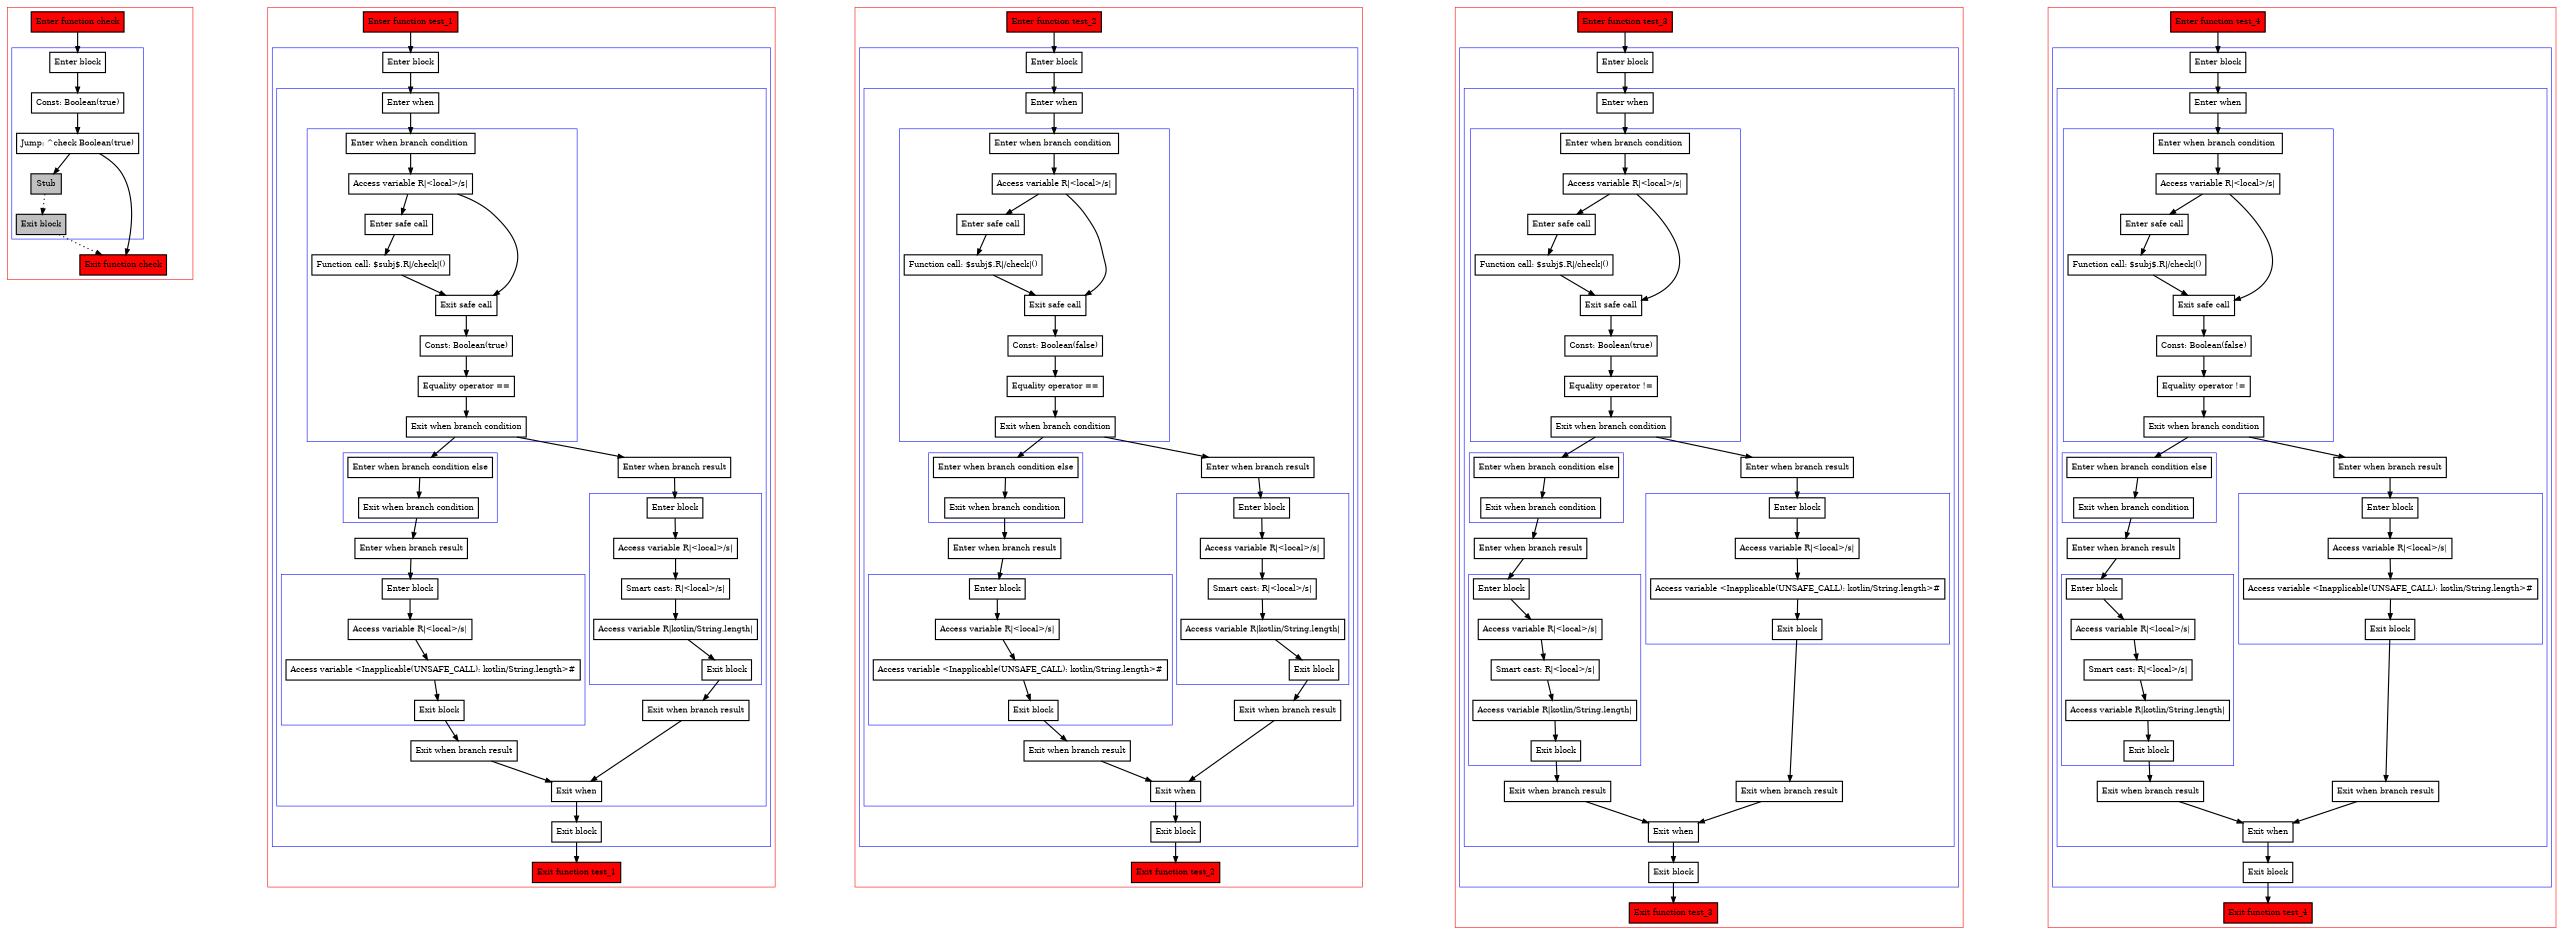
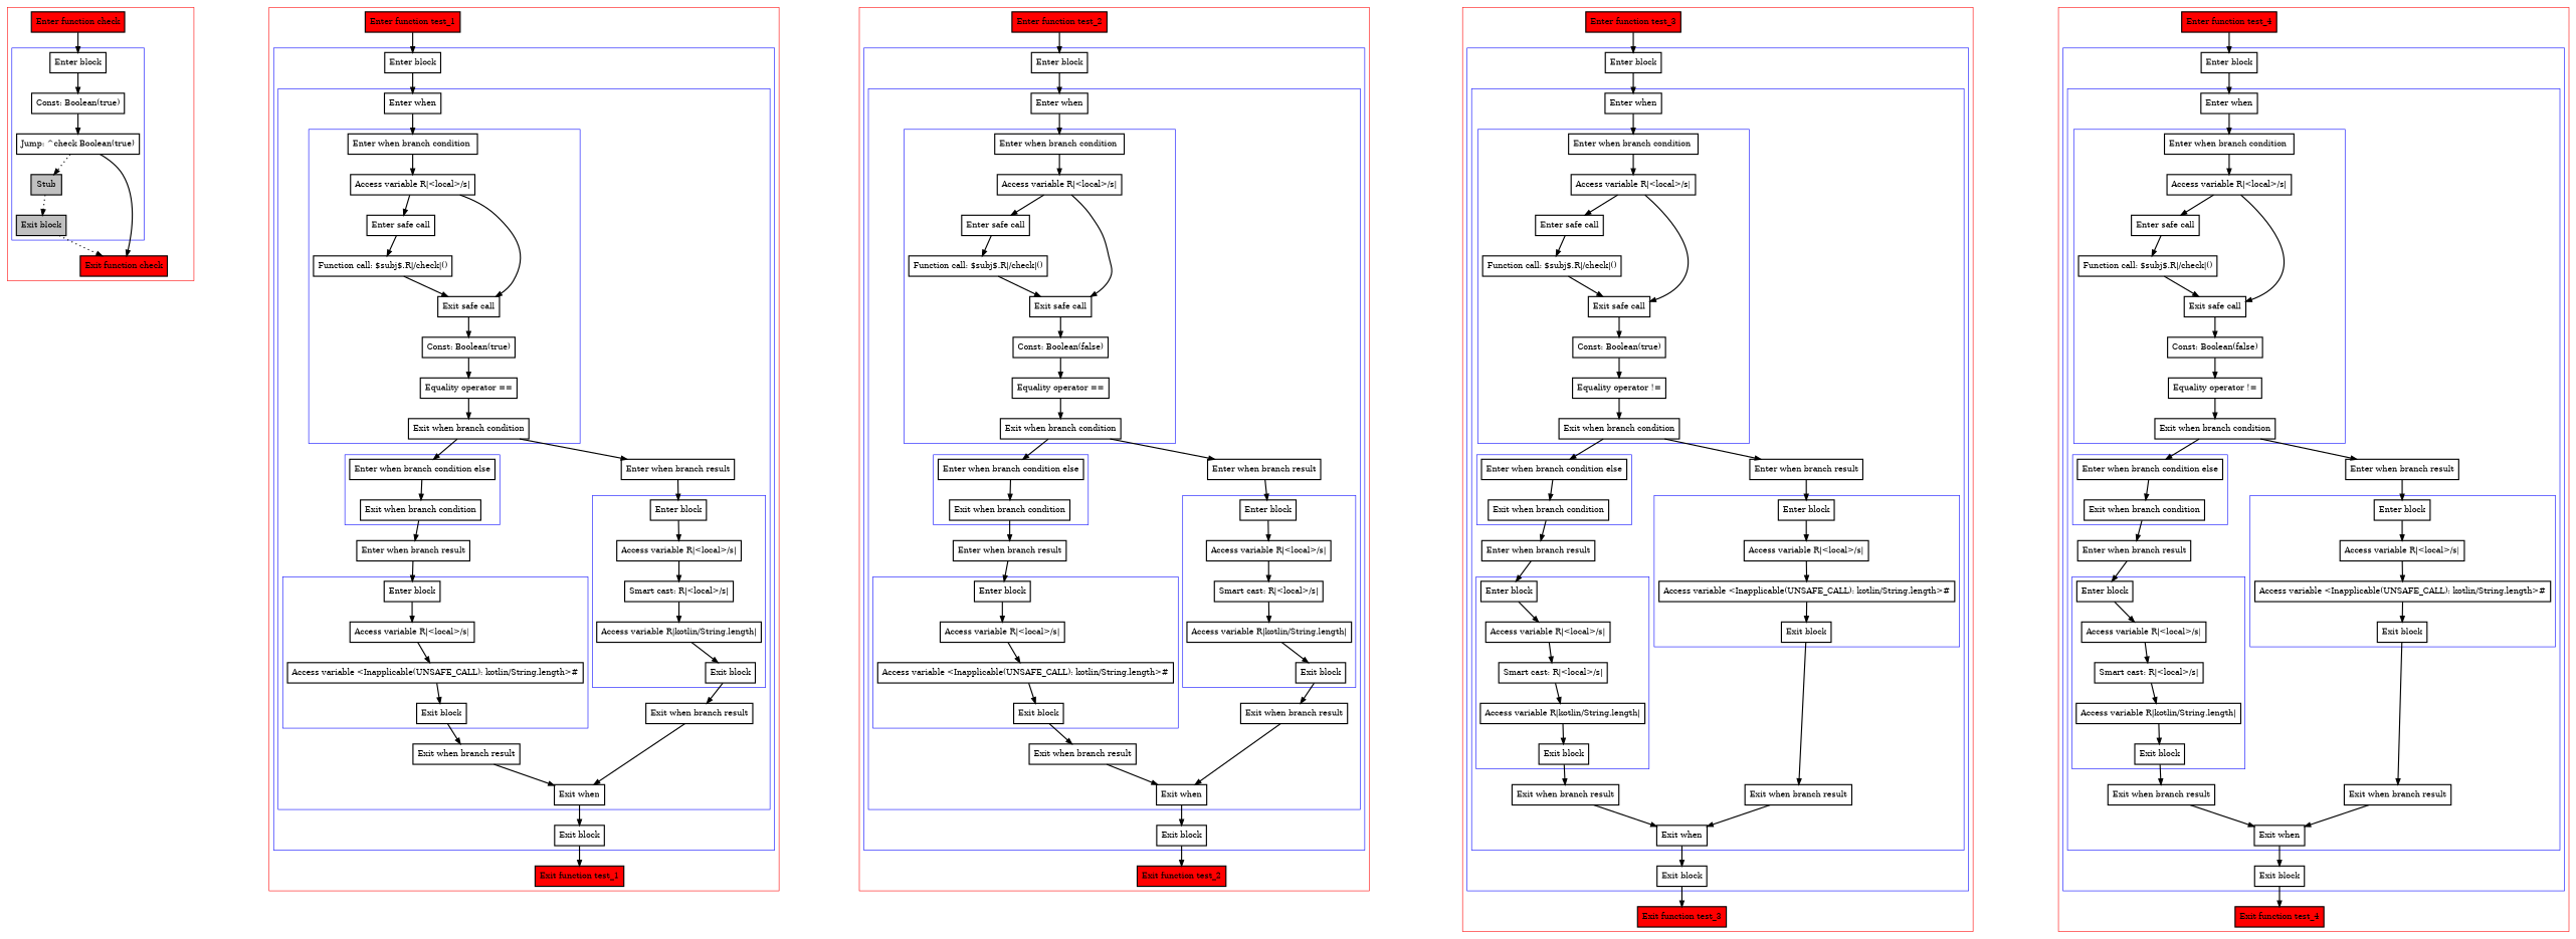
  digraph {
    nodesep=3
    node [penwidth=2 shape=box]
    edge [penwidth=2]
    n1 [label="Enter block"]
    n2 [label="Const: Boolean(true)"]
    n3 [label="Jump: ^check Boolean(true)"]
    n4 [fillcolor=gray label=Stub style=filled]
    n5 [fillcolor=gray label="Exit block" style=filled]
    n6 [fillcolor=red label="Enter function check" style=filled]
    n7 [fillcolor=red label="Exit function check" style=filled]
    n8 [label="Enter when branch condition "]
    n9 [label="Access variable R|<local>/s|"]
    n10 [label="Enter safe call"]
    n11 [label="Function call: $subj$.R|/check|()"]
    n12 [label="Exit safe call"]
    n13 [label="Const: Boolean(true)"]
    n14 [label="Equality operator =="]
    n15 [label="Exit when branch condition"]
    n16 [label="Enter when branch condition else"]
    n17 [label="Exit when branch condition"]
    n18 [label="Enter block"]
    n19 [label="Access variable R|<local>/s|"]
    n20 [label="Access variable <Inapplicable(UNSAFE_CALL): kotlin/String.length>#"]
    n21 [label="Exit block"]
    n22 [label="Enter block"]
    n23 [label="Access variable R|<local>/s|"]
    n24 [label="Smart cast: R|<local>/s|"]
    n25 [label="Access variable R|kotlin/String.length|"]
    n26 [label="Exit block"]
    n27 [label="Enter when"]
    n28 [label="Enter when branch result"]
    n29 [label="Exit when branch result"]
    n30 [label="Enter when branch result"]
    n31 [label="Exit when branch result"]
    n32 [label="Exit when"]
    n33 [label="Enter block"]
    n34 [label="Exit block"]
    n35 [fillcolor=red label="Enter function test_1" style=filled]
    n36 [fillcolor=red label="Exit function test_1" style=filled]
    n37 [label="Enter when branch condition "]
    n38 [label="Access variable R|<local>/s|"]
    n39 [label="Enter safe call"]
    n40 [label="Function call: $subj$.R|/check|()"]
    n41 [label="Exit safe call"]
    n42 [label="Const: Boolean(false)"]
    n43 [label="Equality operator =="]
    n44 [label="Exit when branch condition"]
    n45 [label="Enter when branch condition else"]
    n46 [label="Exit when branch condition"]
    n47 [label="Enter block"]
    n48 [label="Access variable R|<local>/s|"]
    n49 [label="Access variable <Inapplicable(UNSAFE_CALL): kotlin/String.length>#"]
    n50 [label="Exit block"]
    n51 [label="Enter block"]
    n52 [label="Access variable R|<local>/s|"]
    n53 [label="Smart cast: R|<local>/s|"]
    n54 [label="Access variable R|kotlin/String.length|"]
    n55 [label="Exit block"]
    n56 [label="Enter when"]
    n57 [label="Enter when branch result"]
    n58 [label="Exit when branch result"]
    n59 [label="Enter when branch result"]
    n60 [label="Exit when branch result"]
    n61 [label="Exit when"]
    n62 [label="Enter block"]
    n63 [label="Exit block"]
    n64 [fillcolor=red label="Enter function test_2" style=filled]
    n65 [fillcolor=red label="Exit function test_2" style=filled]
    n66 [label="Enter when branch condition "]
    n67 [label="Access variable R|<local>/s|"]
    n68 [label="Enter safe call"]
    n69 [label="Function call: $subj$.R|/check|()"]
    n70 [label="Exit safe call"]
    n71 [label="Const: Boolean(true)"]
    n72 [label="Equality operator !="]
    n73 [label="Exit when branch condition"]
    n74 [label="Enter when branch condition else"]
    n75 [label="Exit when branch condition"]
    n76 [label="Enter block"]
    n77 [label="Access variable R|<local>/s|"]
    n78 [label="Smart cast: R|<local>/s|"]
    n79 [label="Access variable R|kotlin/String.length|"]
    n80 [label="Exit block"]
    n81 [label="Enter block"]
    n82 [label="Access variable R|<local>/s|"]
    n83 [label="Access variable <Inapplicable(UNSAFE_CALL): kotlin/String.length>#"]
    n84 [label="Exit block"]
    n85 [label="Enter when"]
    n86 [label="Enter when branch result"]
    n87 [label="Exit when branch result"]
    n88 [label="Enter when branch result"]
    n89 [label="Exit when branch result"]
    n90 [label="Exit when"]
    n91 [label="Enter block"]
    n92 [label="Exit block"]
    n93 [fillcolor=red label="Enter function test_3" style=filled]
    n94 [fillcolor=red label="Exit function test_3" style=filled]
    n95 [label="Enter when branch condition "]
    n96 [label="Access variable R|<local>/s|"]
    n97 [label="Enter safe call"]
    n98 [label="Function call: $subj$.R|/check|()"]
    n99 [label="Exit safe call"]
    n100 [label="Const: Boolean(false)"]
    n101 [label="Equality operator !="]
    n102 [label="Exit when branch condition"]
    n103 [label="Enter when branch condition else"]
    n104 [label="Exit when branch condition"]
    n105 [label="Enter block"]
    n106 [label="Access variable R|<local>/s|"]
    n107 [label="Smart cast: R|<local>/s|"]
    n108 [label="Access variable R|kotlin/String.length|"]
    n109 [label="Exit block"]
    n110 [label="Enter block"]
    n111 [label="Access variable R|<local>/s|"]
    n112 [label="Access variable <Inapplicable(UNSAFE_CALL): kotlin/String.length>#"]
    n113 [label="Exit block"]
    n114 [label="Enter when"]
    n115 [label="Enter when branch result"]
    n116 [label="Exit when branch result"]
    n117 [label="Enter when branch result"]
    n118 [label="Exit when branch result"]
    n119 [label="Exit when"]
    n120 [label="Enter block"]
    n121 [label="Exit block"]
    n122 [fillcolor=red label="Enter function test_4" style=filled]
    n123 [fillcolor=red label="Exit function test_4" style=filled]
    subgraph cluster_1 {
      color=red
      n6
      n7
      subgraph cluster_2 {
        color=blue
        n1
        n2
        n3
        n4
        n5
      }
    }
    subgraph cluster_3 {
      color=red
      n35
      n36
      subgraph cluster_4 {
        color=blue
        n33
        n34
        subgraph cluster_5 {
          color=blue
          n27
          n28
          n29
          n30
          n31
          n32
          subgraph cluster_6 {
            color=blue
            n8
            n9
            n10
            n11
            n12
            n13
            n14
            n15
          }
          subgraph cluster_7 {
            color=blue
            n16
            n17
          }
          subgraph cluster_8 {
            color=blue
            n18
            n19
            n20
            n21
          }
          subgraph cluster_9 {
            color=blue
            n22
            n23
            n24
            n25
            n26
          }
        }
      }
    }
    subgraph cluster_10 {
      color=red
      n64
      n65
      subgraph cluster_11 {
        color=blue
        n62
        n63
        subgraph cluster_12 {
          color=blue
          n56
          n57
          n58
          n59
          n60
          n61
          subgraph cluster_13 {
            color=blue
            n37
            n38
            n39
            n40
            n41
            n42
            n43
            n44
          }
          subgraph cluster_14 {
            color=blue
            n45
            n46
          }
          subgraph cluster_15 {
            color=blue
            n47
            n48
            n49
            n50
          }
          subgraph cluster_16 {
            color=blue
            n51
            n52
            n53
            n54
            n55
          }
        }
      }
    }
    subgraph cluster_17 {
      color=red
      n93
      n94
      subgraph cluster_18 {
        color=blue
        n91
        n92
        subgraph cluster_19 {
          color=blue
          n85
          n86
          n87
          n88
          n89
          n90
          subgraph cluster_20 {
            color=blue
            n66
            n67
            n68
            n69
            n70
            n71
            n72
            n73
          }
          subgraph cluster_21 {
            color=blue
            n74
            n75
          }
          subgraph cluster_22 {
            color=blue
            n76
            n77
            n78
            n79
            n80
          }
          subgraph cluster_23 {
            color=blue
            n81
            n82
            n83
            n84
          }
        }
      }
    }
    subgraph cluster_24 {
      color=red
      n122
      n123
      subgraph cluster_25 {
        color=blue
        n120
        n121
        subgraph cluster_26 {
          color=blue
          n114
          n115
          n116
          n117
          n118
          n119
          subgraph cluster_27 {
            color=blue
            n95
            n96
            n97
            n98
            n99
            n100
            n101
            n102
          }
          subgraph cluster_28 {
            color=blue
            n103
            n104
          }
          subgraph cluster_29 {
            color=blue
            n105
            n106
            n107
            n108
            n109
          }
          subgraph cluster_30 {
            color=blue
            n110
            n111
            n112
            n113
          }
        }
      }
    }
    n1 -> n2
    n2 -> n3
-   n3 -> n4 [style=solid]
+   n3 -> n4 [style=dotted]
    n3 -> n7
    n4 -> n5 [style=dotted]
    n5 -> n7 [style=dotted]
    n6 -> n1
    n8 -> n9
    n9 -> n10
    n9 -> n12
    n10 -> n11
    n11 -> n12
    n12 -> n13
    n13 -> n14
    n14 -> n15
    n15 -> n16
    n15 -> n30
    n16 -> n17
    n17 -> n28
    n18 -> n19
    n19 -> n20
    n20 -> n21
    n21 -> n29
    n22 -> n23
    n23 -> n24
    n24 -> n25
    n25 -> n26
    n26 -> n31
    n27 -> n8
    n28 -> n18
    n29 -> n32
    n30 -> n22
    n31 -> n32
    n32 -> n34
    n33 -> n27
    n34 -> n36
    n35 -> n33
    n37 -> n38
    n38 -> n39
    n38 -> n41
    n39 -> n40
    n40 -> n41
    n41 -> n42
    n42 -> n43
    n43 -> n44
    n44 -> n45
    n44 -> n59
    n45 -> n46
    n46 -> n57
    n47 -> n48
    n48 -> n49
    n49 -> n50
    n50 -> n58
    n51 -> n52
    n52 -> n53
    n53 -> n54
    n54 -> n55
    n55 -> n60
    n56 -> n37
    n57 -> n47
    n58 -> n61
    n59 -> n51
    n60 -> n61
    n61 -> n63
    n62 -> n56
    n63 -> n65
    n64 -> n62
    n66 -> n67
    n67 -> n68
    n67 -> n70
    n68 -> n69
    n69 -> n70
    n70 -> n71
    n71 -> n72
    n72 -> n73
    n73 -> n74
    n73 -> n88
    n74 -> n75
    n75 -> n86
    n76 -> n77
    n77 -> n78
    n78 -> n79
    n79 -> n80
    n80 -> n87
    n81 -> n82
    n82 -> n83
    n83 -> n84
    n84 -> n89
    n85 -> n66
    n86 -> n76
    n87 -> n90
    n88 -> n81
    n89 -> n90
    n90 -> n92
    n91 -> n85
    n92 -> n94
    n93 -> n91
    n95 -> n96
    n96 -> n97
    n96 -> n99
    n97 -> n98
    n98 -> n99
    n99 -> n100
    n100 -> n101
    n101 -> n102
    n102 -> n103
    n102 -> n117
    n103 -> n104
    n104 -> n115
    n105 -> n106
    n106 -> n107
    n107 -> n108
    n108 -> n109
    n109 -> n116
    n110 -> n111
    n111 -> n112
    n112 -> n113
    n113 -> n118
    n114 -> n95
    n115 -> n105
    n116 -> n119
    n117 -> n110
    n118 -> n119
    n119 -> n121
    n120 -> n114
    n121 -> n123
    n122 -> n120
  }
